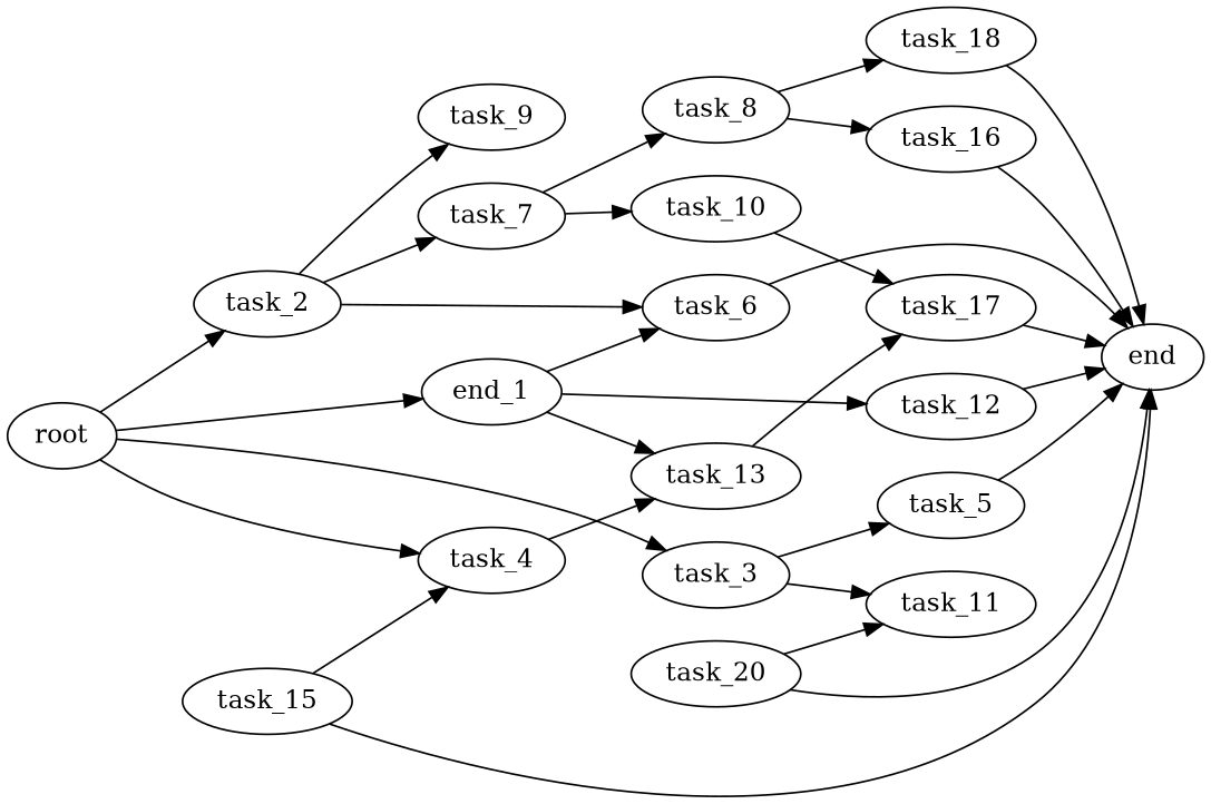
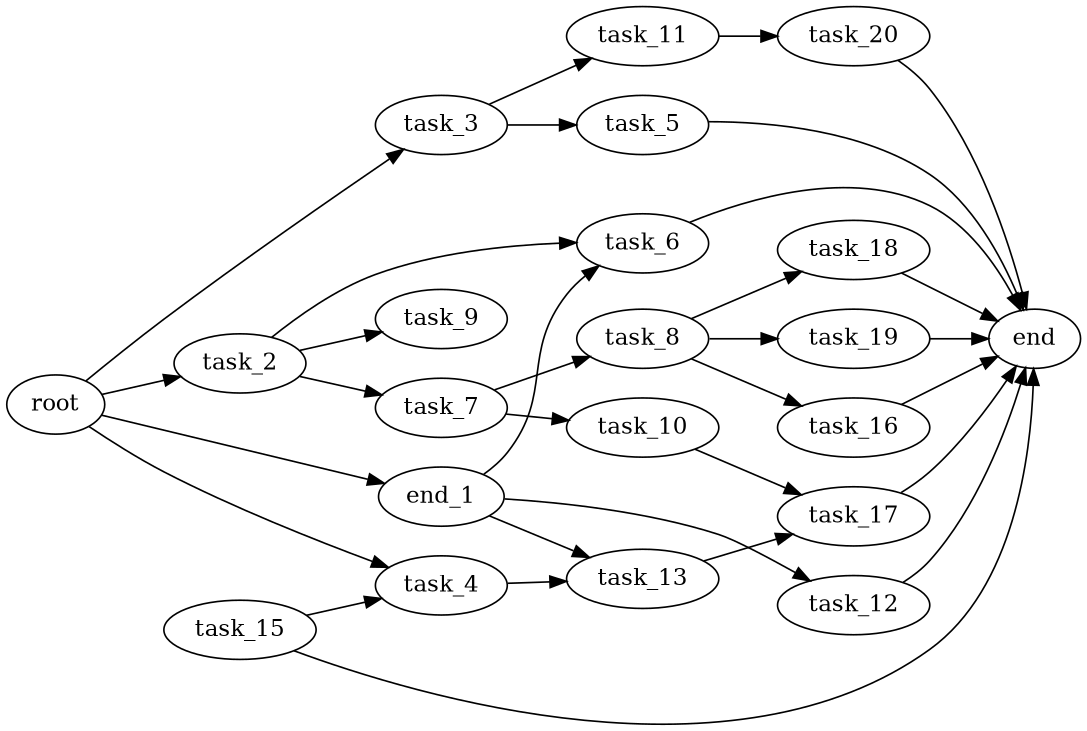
  digraph {
    rankdir=LR
    n1 [label=end_1]
    root
    task_2
    task_3
    task_4
    task_6
    task_12
    task_13
    task_7
    task_9
    task_5
    task_11
    end
    task_17
    task_8
    task_10
    task_20
    task_15
    task_16
    task_18
+   task_19
    n1 -> task_6
    n1 -> task_12
    n1 -> task_13
    root -> n1
    root -> task_2
    root -> task_3
    root -> task_4
    task_2 -> task_6
    task_2 -> task_7
    task_2 -> task_9
    task_3 -> task_5
    task_3 -> task_11
    task_4 -> task_13
    task_6 -> end
    task_12 -> end
    task_13 -> task_17
    task_7 -> task_8
    task_7 -> task_10
    task_5 -> end
-   task_20 -> task_11
+   task_11 -> task_20
    task_17 -> end
    task_8 -> task_16
    task_8 -> task_18
+   task_8 -> task_19
    task_10 -> task_17
    task_20 -> end
    task_15 -> task_4
    task_15 -> end
    task_16 -> end
    task_18 -> end
+   task_19 -> end
  }
